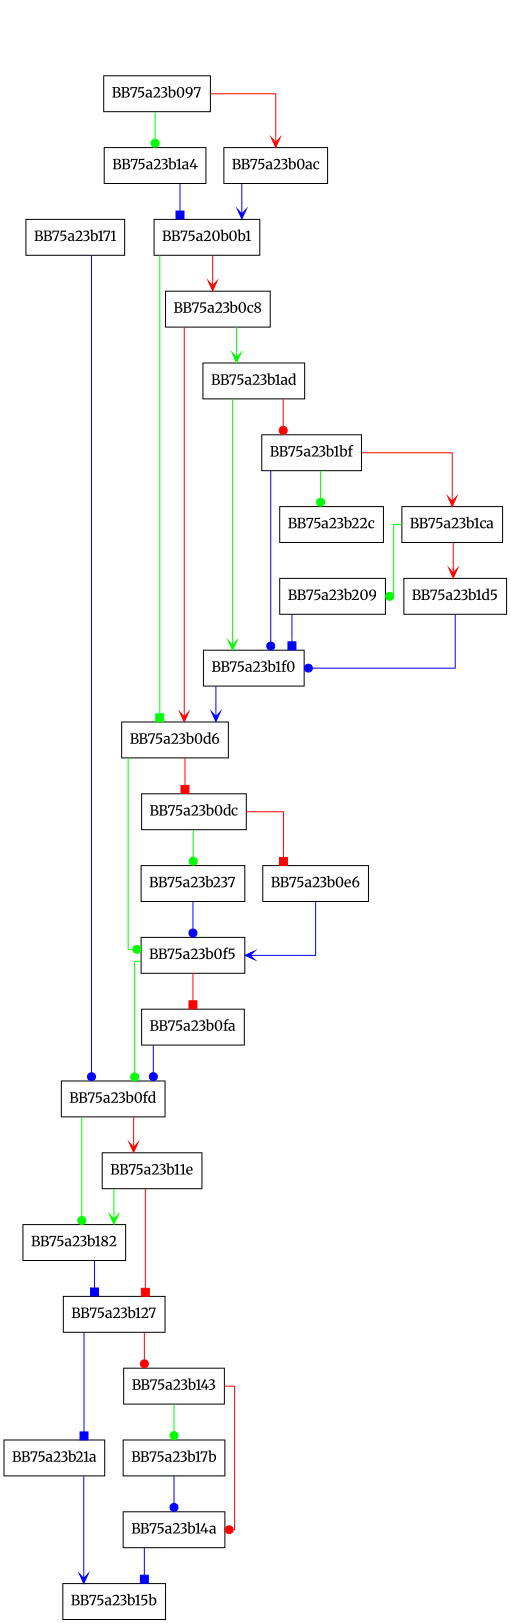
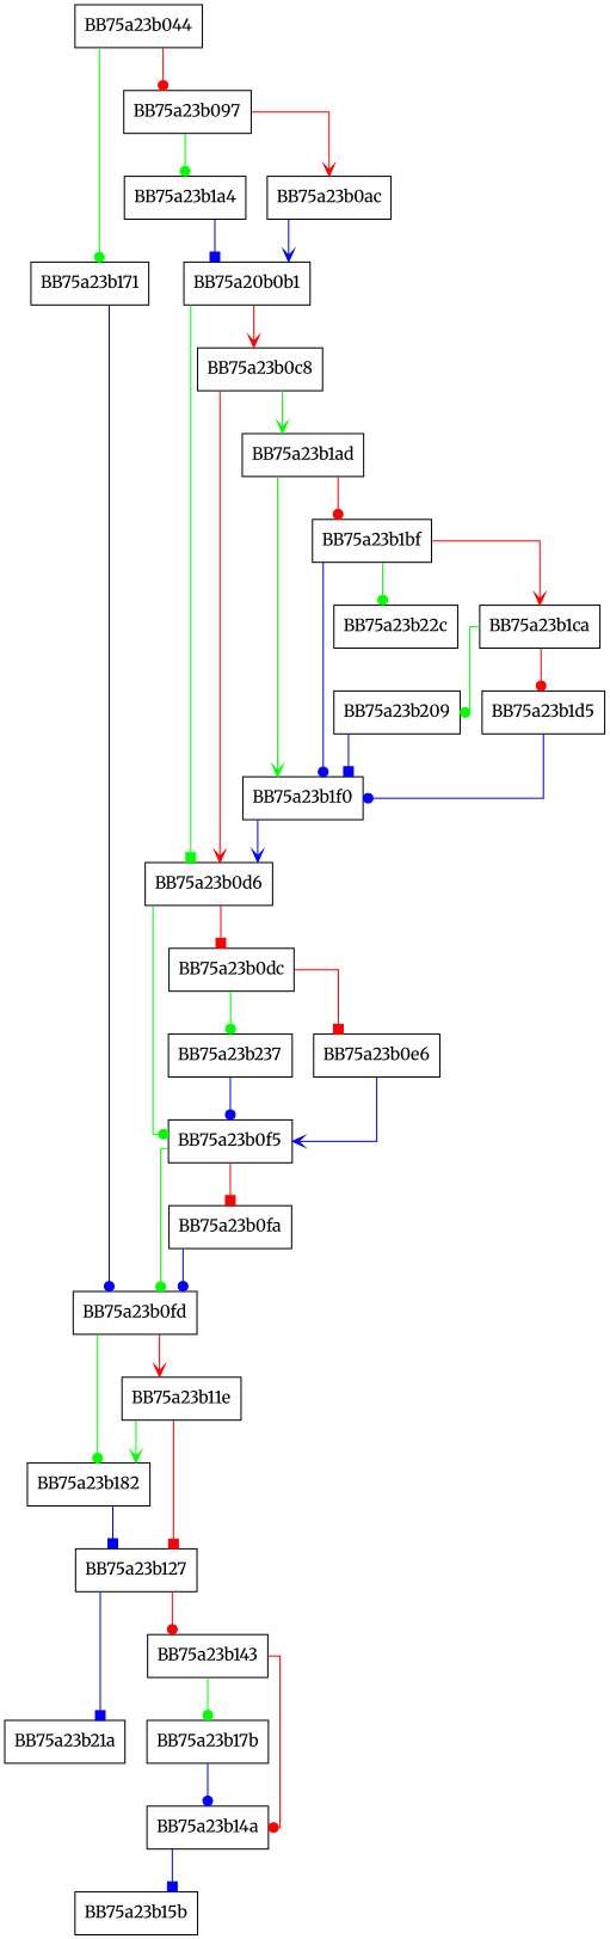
  digraph {
    fontname=Merriweather
    splines=ortho
    node [fontname=Merriweather shape=box]
    edge [arrowhead=dot color=blue fontname=Merriweather]
+   BB75a23b044
    BB75a23b171
    BB75a23b097
    BB75a23b0fd
    BB75a23b1a4
    BB75a23b0ac
    BB75a23b182
    BB75a23b11e
    n9 [label=BB75a20b0b1]
    BB75a23b0d6
    BB75a23b0c8
    BB75a23b0f5
    BB75a23b0dc
    BB75a23b1ad
    BB75a23b0fa
    BB75a23b237
    BB75a23b0e6
    BB75a23b1f0
    BB75a23b1bf
    BB75a23b22c
    BB75a23b1ca
    BB75a23b127
    BB75a23b21a
    BB75a23b143
    BB75a23b15b
    BB75a23b17b
    BB75a23b14a
    BB75a23b209
    BB75a23b1d5
+   BB75a23b044 -> BB75a23b171 [color=green]
+   BB75a23b044 -> BB75a23b097 [color=red]
    BB75a23b171 -> BB75a23b0fd
    BB75a23b097 -> BB75a23b1a4 [color=green]
    BB75a23b097 -> BB75a23b0ac [arrowhead=vee color=red]
    BB75a23b0fd -> BB75a23b182 [color=green]
    BB75a23b0fd -> BB75a23b11e [arrowhead=vee color=red]
    BB75a23b1a4 -> n9 [arrowhead=box]
    BB75a23b0ac -> n9 [arrowhead=vee]
    BB75a23b182 -> BB75a23b127 [arrowhead=box]
    BB75a23b11e -> BB75a23b182 [arrowhead=vee color=green]
    BB75a23b11e -> BB75a23b127 [arrowhead=box color=red]
    n9 -> BB75a23b0d6 [arrowhead=box color=green]
    n9 -> BB75a23b0c8 [arrowhead=vee color=red]
    BB75a23b0d6 -> BB75a23b0f5 [color=green]
    BB75a23b0d6 -> BB75a23b0dc [arrowhead=box color=red]
    BB75a23b0c8 -> BB75a23b0d6 [arrowhead=vee color=red]
    BB75a23b0c8 -> BB75a23b1ad [arrowhead=vee color=green]
    BB75a23b0f5 -> BB75a23b0fd [color=green]
    BB75a23b0f5 -> BB75a23b0fa [arrowhead=box color=red]
    BB75a23b0dc -> BB75a23b237 [color=green]
    BB75a23b0dc -> BB75a23b0e6 [arrowhead=box color=red]
    BB75a23b1ad -> BB75a23b1f0 [arrowhead=vee color=green]
    BB75a23b1ad -> BB75a23b1bf [color=red]
    BB75a23b0fa -> BB75a23b0fd
    BB75a23b237 -> BB75a23b0f5
    BB75a23b0e6 -> BB75a23b0f5 [arrowhead=vee]
    BB75a23b1f0 -> BB75a23b0d6 [arrowhead=vee]
    BB75a23b1bf -> BB75a23b1f0
    BB75a23b1bf -> BB75a23b22c [color=green]
    BB75a23b1bf -> BB75a23b1ca [arrowhead=vee color=red]
    BB75a23b1ca -> BB75a23b209 [color=green]
-   BB75a23b1ca -> BB75a23b1d5 [arrowhead=vee color=red]
+   BB75a23b1ca -> BB75a23b1d5 [color=red]
    BB75a23b127 -> BB75a23b21a [arrowhead=box]
    BB75a23b127 -> BB75a23b143 [color=red]
-   BB75a23b21a -> BB75a23b15b [arrowhead=vee]
    BB75a23b143 -> BB75a23b17b [color=green]
    BB75a23b143 -> BB75a23b14a [color=red]
    BB75a23b17b -> BB75a23b14a
    BB75a23b14a -> BB75a23b15b [arrowhead=box]
    BB75a23b209 -> BB75a23b1f0 [arrowhead=box]
    BB75a23b1d5 -> BB75a23b1f0
  }
